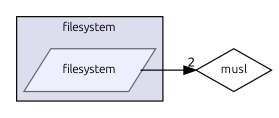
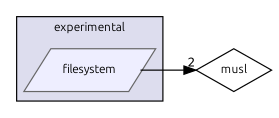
  digraph {
    compound=true
    rankdir=LR
    fontname=Ubuntu
    node [fontname=Ubuntu fontsize=10 style=filled]
    n1 [fillcolor="#eeeeff" label=filesystem pencolor=black shape=parallelogram color=gray40]
    n2 [color=black fillcolor=white label=musl shape=diamond]
    subgraph cluster_1 {
      bgcolor="#ddddee"
      fontsize=10
-     label=filesystem
+     label=experimental
      pencolor=black
      n1
    }
    n1 -> n2 [headlabel=2 labeldistance=1.5 labelfontname=Helvetica labelfontsize=10 fontname=Ubuntu]
  }
